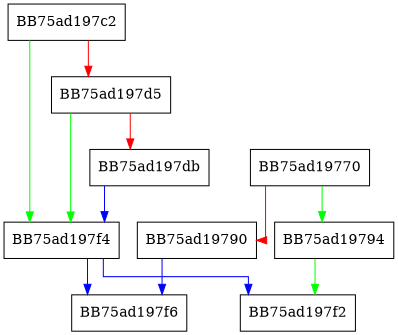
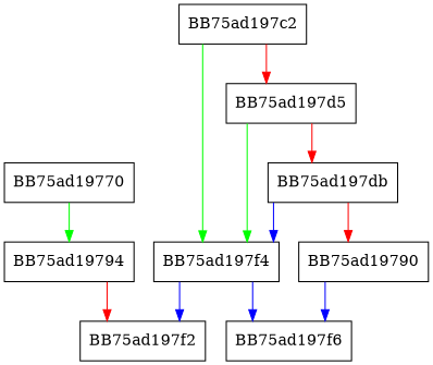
  digraph {
    splines=ortho
    node [shape=box]
    edge [color=green]
    BB75ad19770
    BB75ad19794
    BB75ad19790
    BB75ad197f2
    BB75ad197f6
    BB75ad197c2
    BB75ad197f4
    BB75ad197d5
    BB75ad197db
    BB75ad19770 -> BB75ad19794
-   BB75ad19770 -> BB75ad19790 [color=red]
-   BB75ad19794 -> BB75ad197f2
+   BB75ad197db -> BB75ad19790 [color=red]
+   BB75ad19794 -> BB75ad197f2 [color=red]
    BB75ad19790 -> BB75ad197f6 [color=blue]
    BB75ad197c2 -> BB75ad197f4
    BB75ad197c2 -> BB75ad197d5 [color=red]
    BB75ad197f4 -> BB75ad197f2 [color=blue]
    BB75ad197f4 -> BB75ad197f6 [color=blue]
    BB75ad197d5 -> BB75ad197f4
    BB75ad197d5 -> BB75ad197db [color=red]
    BB75ad197db -> BB75ad197f4 [color=blue]
  }
